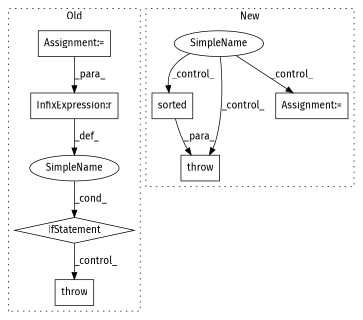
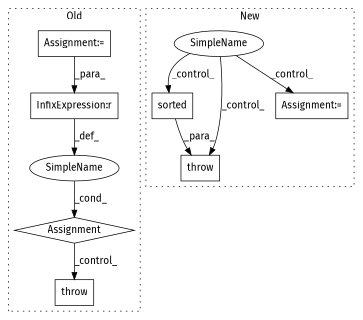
  digraph {
    fontname="Fira Sans"
    node [a=53 shape=box fontname="Fira Sans"]
    edge [fontname="Fira Sans"]
    n1 [l=6 label=throw s=1508]
-   n2 [a=25 l="4,2" label=IfStatement s="1356,1378" shape=diamond]
+   n2 [a=25 l="4,2" label=Assignment s="1356,1378" shape=diamond]
    n3 [a=42 label=SimpleName shape=ellipse]
    n4 [a=27 l=4 label="InfixExpression:r" s=1373]
    n5 [a=7 l=1 label="Assignment:=" s=1298]
    n6 [a=32 l="7,1" label=sorted s="1032,1049"]
    n7 [a=42 label=SimpleName shape=ellipse]
    n8 [l=6 label=throw s=946]
    n9 [a=7 l=1 label="Assignment:=" s=1173]
    subgraph cluster_1 {
      label=Old
      style=dotted
      n1
      n2
      n3
      n4
      n5
    }
    subgraph cluster_2 {
      label=New
      style=dotted
      n6
      n7
      n8
      n9
    }
    n2 -> n1 [label=_control_]
    n3 -> n2 [label=_cond_]
    n4 -> n3 [label=_def_]
    n5 -> n4 [label=_para_]
    n6 -> n8 [label=_para_]
    n7 -> n6 [label=_control_]
    n7 -> n8 [label=_control_]
    n7 -> n9 [label=_control_]
  }
